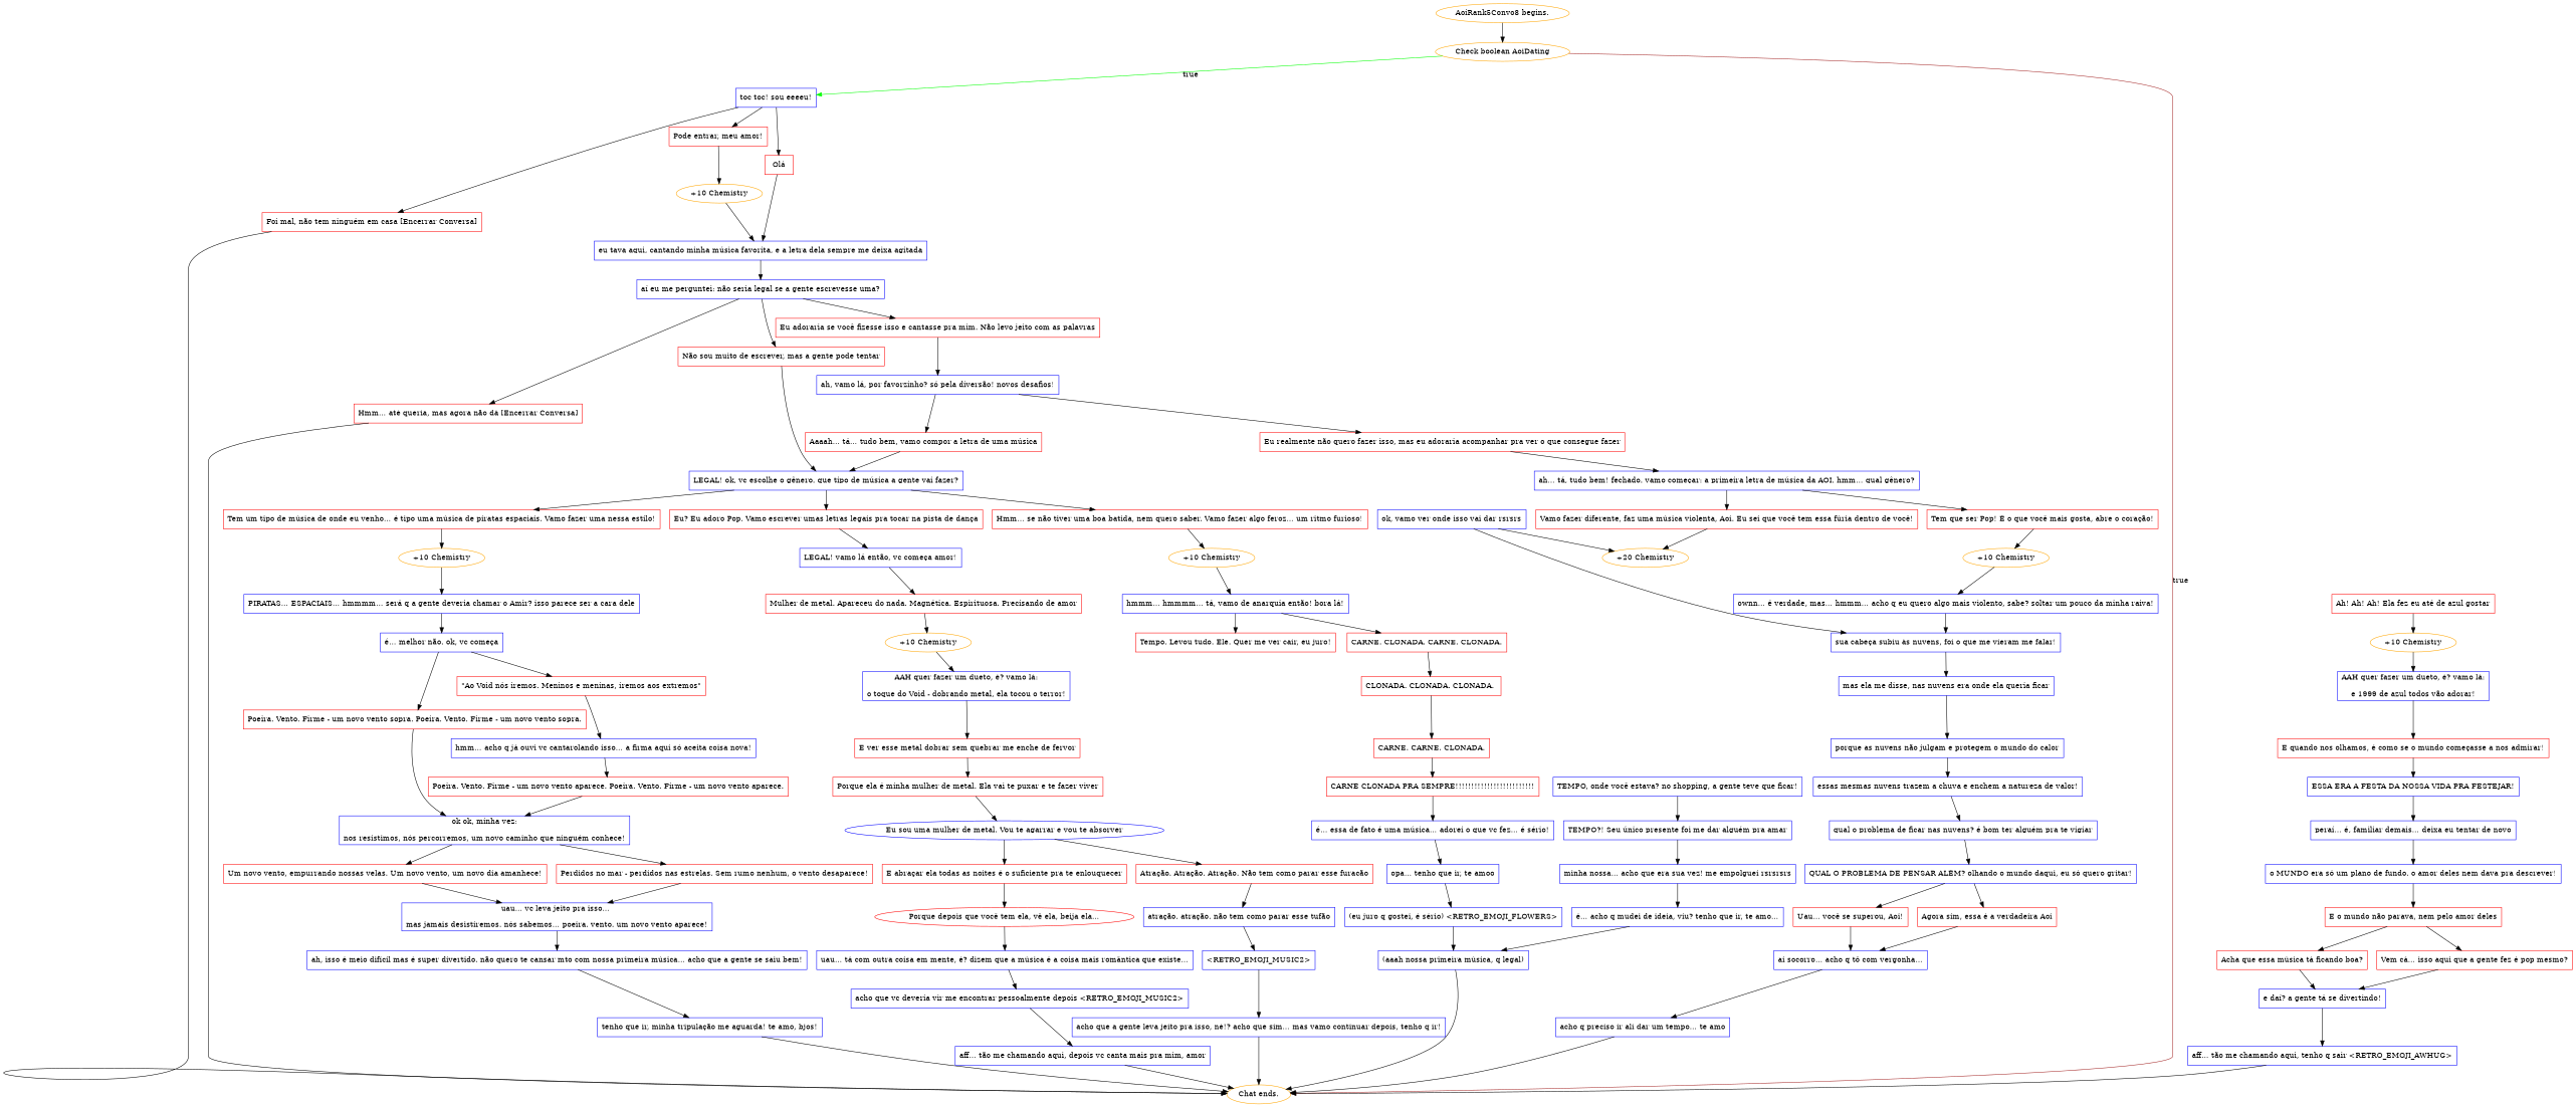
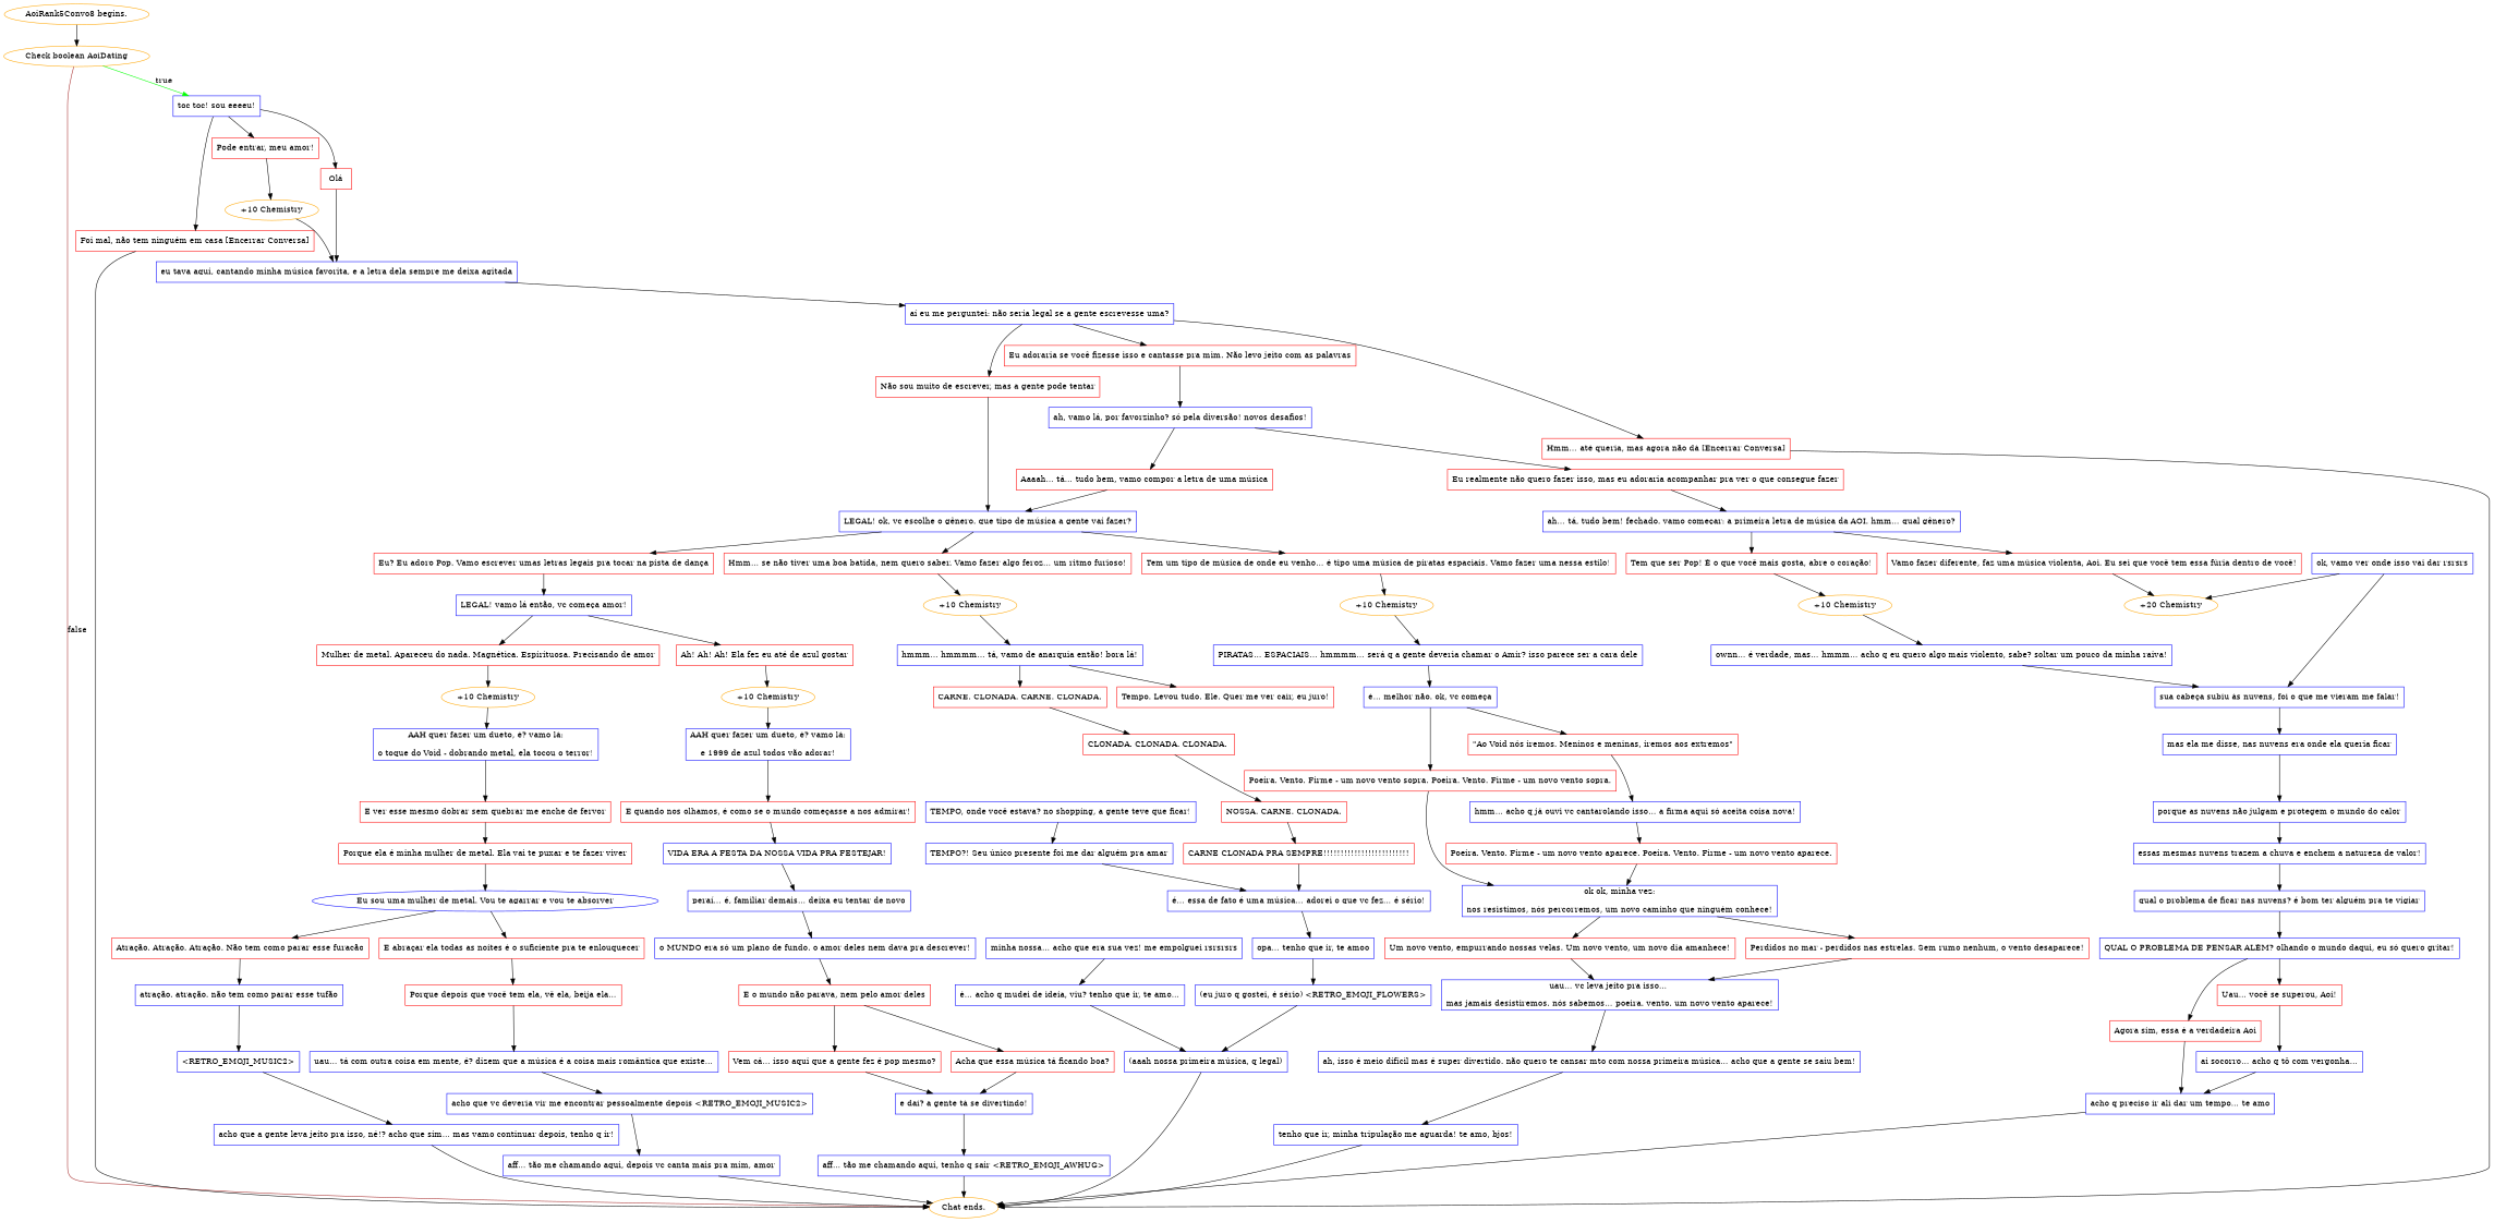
  digraph {
    node [color=blue shape=box]
    "AoiRank5Convo8 begins." [color=orange shape=""]
    n2 [color=orange label="Check boolean AoiDating" shape=""]
    n3 [label="toc toc! sou eeeeu!"]
    "Chat ends." [color=orange shape=""]
    n5 [color=red label="Olá"]
    n6 [color=red label="Pode entrar, meu amor!"]
    n7 [color=red label="Foi mal, não tem ninguém em casa [Encerrar Conversa]"]
    n8 [label="eu tava aqui, cantando minha música favorita, e a letra dela sempre me deixa agitada"]
    n9 [color=orange label="+10 Chemistry" shape=""]
    n10 [label="aí eu me perguntei: não seria legal se a gente escrevesse uma?"]
    n11 [color=red label="Não sou muito de escrever, mas a gente pode tentar"]
    n12 [color=red label="Eu adoraria se você fizesse isso e cantasse pra mim. Não levo jeito com as palavras"]
    n13 [color=red label="Hmm… até queria, mas agora não dá [Encerrar Conversa]"]
    n14 [label="LEGAL! ok, vc escolhe o gênero. que tipo de música a gente vai fazer?"]
    n15 [label="ah, vamo lá, por favorzinho? só pela diversão! novos desafios!"]
    n16 [color=red label="Eu? Eu adoro Pop. Vamo escrever umas letras legais pra tocar na pista de dança"]
    n17 [color=red label="Hmm… se não tiver uma boa batida, nem quero saber. Vamo fazer algo feroz… um ritmo furioso!"]
    n18 [color=red label="Tem um tipo de música de onde eu venho… é tipo uma música de piratas espaciais. Vamo fazer uma nessa estilo!"]
    n19 [color=red label="Aaaah… tá… tudo bem, vamo compor a letra de uma música"]
    n20 [color=red label="Eu realmente não quero fazer isso, mas eu adoraria acompanhar pra ver o que consegue fazer"]
    n21 [label="LEGAL! vamo lá então, vc começa amor!"]
    n22 [color=orange label="+10 Chemistry" shape=""]
    n23 [color=orange label="+10 Chemistry" shape=""]
    n24 [label="ah… tá, tudo bem! fechado. vamo começar: a primeira letra de música da AOI. hmm… qual gênero?"]
    n25 [color=red label="Ah! Ah! Ah! Ela fez eu até de azul gostar"]
    n26 [color=red label="Mulher de metal. Apareceu do nada. Magnética. Espirituosa. Precisando de amor"]
    n27 [label="hmmm… hmmmm… tá, vamo de anarquia então! bora lá!"]
    n28 [label="PIRATAS… ESPACIAIS… hmmmm… será q a gente deveria chamar o Amir? isso parece ser a cara dele"]
    n29 [color=red label="Tem que ser Pop! É o que você mais gosta, abre o coração!"]
    n30 [color=red label="Vamo fazer diferente, faz uma música violenta, Aoi. Eu sei que você tem essa fúria dentro de você!"]
    n31 [color=orange label="+10 Chemistry" shape=""]
    n32 [color=orange label="+10 Chemistry" shape=""]
    n33 [color=red label="Tempo. Levou tudo. Ele. Quer me ver cair, eu juro!"]
    n34 [color=red label="CARNE. CLONADA. CARNE. CLONADA."]
    n35 [label="é… melhor não. ok, vc começa"]
    n36 [color=orange label="+10 Chemistry" shape=""]
    n37 [color=orange label="+20 Chemistry" shape=""]
    n38 [label="AAH quer fazer um dueto, é? vamo lá:\n\ne 1999 de azul todos vão adorar!"]
    n39 [label="AAH quer fazer um dueto, é? vamo lá:\n\no toque do Void - dobrando metal, ela tocou o terror!"]
    n40 [color=red label="CLONADA. CLONADA. CLONADA. "]
    n41 [color=red label="\"Ao Void nós iremos. Meninos e meninas, iremos aos extremos\""]
    n42 [color=red label="Poeira. Vento. Firme - um novo vento sopra. Poeira. Vento. Firme - um novo vento sopra."]
    n43 [label="ownn… é verdade, mas… hmmm… acho q eu quero algo mais violento, sabe? soltar um pouco da minha raiva!"]
    n44 [color=red label="E quando nos olhamos, é como se o mundo começasse a nos admirar!"]
-   n45 [color=red label="E ver esse metal dobrar sem quebrar me enche de fervor"]
-   n46 [color=red label="CARNE. CARNE. CLONADA."]
+   n45 [color=red label="E ver esse mesmo dobrar sem quebrar me enche de fervor"]
+   n46 [color=red label="NOSSA. CARNE. CLONADA."]
    n47 [label="hmm… acho q já ouvi vc cantarolando isso… a firma aqui só aceita coisa nova!"]
    n48 [label="ok ok, minha vez:\n\nnos resistimos, nós percorremos, um novo caminho que ninguém conhece!"]
    n49 [label="sua cabeça subiu às nuvens, foi o que me vieram me falar!"]
    n50 [label="ok, vamo ver onde isso vai dar rsrsrs"]
-   n51 [label="ESSA ERA A FESTA DA NOSSA VIDA PRA FESTEJAR!"]
+   n51 [label="VIDA ERA A FESTA DA NOSSA VIDA PRA FESTEJAR!"]
    n52 [color=red label="Porque ela é minha mulher de metal. Ela vai te puxar e te fazer viver"]
    n53 [label="TEMPO, onde você estava? no shopping, a gente teve que ficar!"]
    n54 [label="TEMPO?! Seu único presente foi me dar alguém pra amar"]
    n55 [color=red label="CARNE CLONADA PRA SEMPRE!!!!!!!!!!!!!!!!!!!!!!!!!"]
    n56 [color=red label="Poeira. Vento. Firme - um novo vento aparece. Poeira. Vento. Firme - um novo vento aparece."]
    n57 [color=red label="Um novo vento, empurrando nossas velas. Um novo vento, um novo dia amanhece!"]
    n58 [color=red label="Perdidos no mar - perdidos nas estrelas. Sem rumo nenhum, o vento desaparece!"]
    n59 [label="mas ela me disse, nas nuvens era onde ela queria ficar"]
    n60 [label="peraí… é, familiar demais… deixa eu tentar de novo"]
    n61 [label="Eu sou uma mulher de metal. Vou te agarrar e vou te absorver" shape=ellipse]
    n62 [label="minha nossa… acho que era sua vez! me empolguei rsrsrsrs"]
    n63 [label="é… essa de fato é uma música… adorei o que vc fez… é sério!"]
    n64 [label="uau… vc leva jeito pra isso… \n \nmas jamais desistiremos. nós sabemos… poeira. vento. um novo vento aparece!"]
    n65 [label="porque as nuvens não julgam e protegem o mundo do calor"]
    n66 [label="o MUNDO era só um plano de fundo. o amor deles nem dava pra descrever!"]
    n67 [color=red label="Atração. Atração. Atração. Não tem como parar esse furacão"]
    n68 [color=red label="E abraçar ela todas as noites é o suficiente pra te enlouquecer"]
    n69 [label="é… acho q mudei de ideia, viu? tenho que ir, te amo…"]
    n70 [label="opa… tenho que ir, te amoo"]
    n71 [label="ah, isso é meio difícil mas é super divertido. não quero te cansar mto com nossa primeira música… acho que a gente se saiu bem!"]
    n72 [label="essas mesmas nuvens trazem a chuva e enchem a natureza de valor!"]
    n73 [color=red label="E o mundo não parava, nem pelo amor deles"]
    n74 [label="atração. atração. não tem como parar esse tufão"]
-   n75 [color=red label="Porque depois que você tem ela, vê ela, beija ela…" shape=ellipse]
+   n75 [color=red label="Porque depois que você tem ela, vê ela, beija ela…"]
    n76 [label="(aaah nossa primeira música, q legal)"]
    n77 [label="(eu juro q gostei, é sério) <RETRO_EMOJI_FLOWERS>"]
    n78 [label="tenho que ir, minha tripulação me aguarda! te amo, bjos!"]
    n79 [label="qual o problema de ficar nas nuvens? é bom ter alguém pra te vigiar"]
    n80 [color=red label="Acha que essa música tá ficando boa?"]
    n81 [color=red label="Vem cá… isso aqui que a gente fez é pop mesmo?"]
    n82 [label="<RETRO_EMOJI_MUSIC2>"]
    n83 [label="uau… tá com outra coisa em mente, é? dizem que a música é a coisa mais romântica que existe…"]
    n84 [label="QUAL O PROBLEMA DE PENSAR ALÉM? olhando o mundo daqui, eu só quero gritar!"]
    n85 [label="e daí? a gente tá se divertindo!"]
    n86 [label="acho que a gente leva jeito pra isso, né!? acho que sim… mas vamo continuar depois, tenho q ir!"]
    n87 [label="acho que vc deveria vir me encontrar pessoalmente depois <RETRO_EMOJI_MUSIC2>"]
    n88 [color=red label="Uau… você se superou, Aoi!"]
    n89 [color=red label="Agora sim, essa é a verdadeira Aoi"]
    n90 [label="aff… tão me chamando aqui, tenho q sair <RETRO_EMOJI_AWHUG>"]
    n91 [label="aff… tão me chamando aqui, depois vc canta mais pra mim, amor"]
    n92 [label="ai socorro… acho q tô com vergonha…"]
    n93 [label="acho q preciso ir ali dar um tempo… te amo"]
    "AoiRank5Convo8 begins." -> n2
    n2 -> n3 [color=green label=true]
-   n2 -> "Chat ends." [color=brown label=true]
+   n2 -> "Chat ends." [color=brown label=false]
    n3 -> n5
    n3 -> n6
    n3 -> n7
    n5 -> n8
    n6 -> n9
    n7 -> "Chat ends."
    n8 -> n10
    n9 -> n8
    n10 -> n11
    n10 -> n12
    n10 -> n13
    n11 -> n14
    n12 -> n15
    n13 -> "Chat ends."
    n14 -> n16
    n14 -> n17
    n14 -> n18
    n15 -> n19
    n15 -> n20
    n16 -> n21
    n17 -> n22
    n18 -> n23
    n19 -> n14
    n20 -> n24
+   n21 -> n25
    n21 -> n26
    n22 -> n27
    n23 -> n28
    n24 -> n29
    n24 -> n30
    n25 -> n31
    n26 -> n32
    n27 -> n33
    n27 -> n34
    n28 -> n35
    n29 -> n36
    n30 -> n37
    n31 -> n38
    n32 -> n39
    n34 -> n40
    n35 -> n41
    n35 -> n42
    n36 -> n43
    n38 -> n44
    n39 -> n45
    n40 -> n46
    n41 -> n47
    n42 -> n48
    n43 -> n49
    n44 -> n51
    n45 -> n52
    n46 -> n55
    n47 -> n56
    n48 -> n57
    n48 -> n58
    n49 -> n59
    n50 -> n37
    n50 -> n49
    n51 -> n60
    n52 -> n61
    n53 -> n54
-   n54 -> n62
+   n54 -> n63
    n55 -> n63
    n56 -> n48
    n57 -> n64
    n58 -> n64
    n59 -> n65
    n60 -> n66
    n61 -> n67
    n61 -> n68
    n62 -> n69
    n63 -> n70
    n64 -> n71
    n65 -> n72
    n66 -> n73
    n67 -> n74
    n68 -> n75
    n69 -> n76
    n70 -> n77
    n71 -> n78
    n72 -> n79
    n73 -> n80
    n73 -> n81
    n74 -> n82
    n75 -> n83
    n76 -> "Chat ends."
    n77 -> n76
    n78 -> "Chat ends."
    n79 -> n84
    n80 -> n85
    n81 -> n85
    n82 -> n86
    n83 -> n87
    n84 -> n88
    n84 -> n89
    n85 -> n90
    n86 -> "Chat ends."
    n87 -> n91
    n88 -> n92
-   n89 -> n92
+   n89 -> n93
    n90 -> "Chat ends."
    n91 -> "Chat ends."
    n92 -> n93
    n93 -> "Chat ends."
  }
